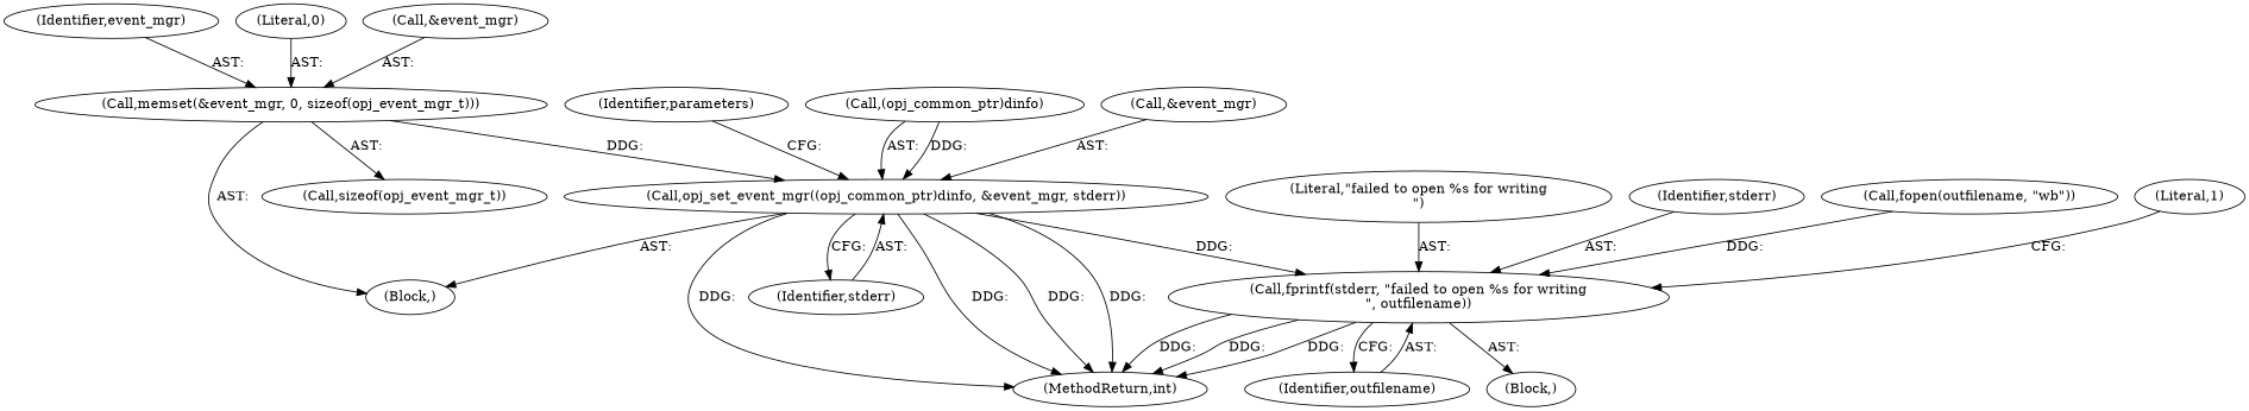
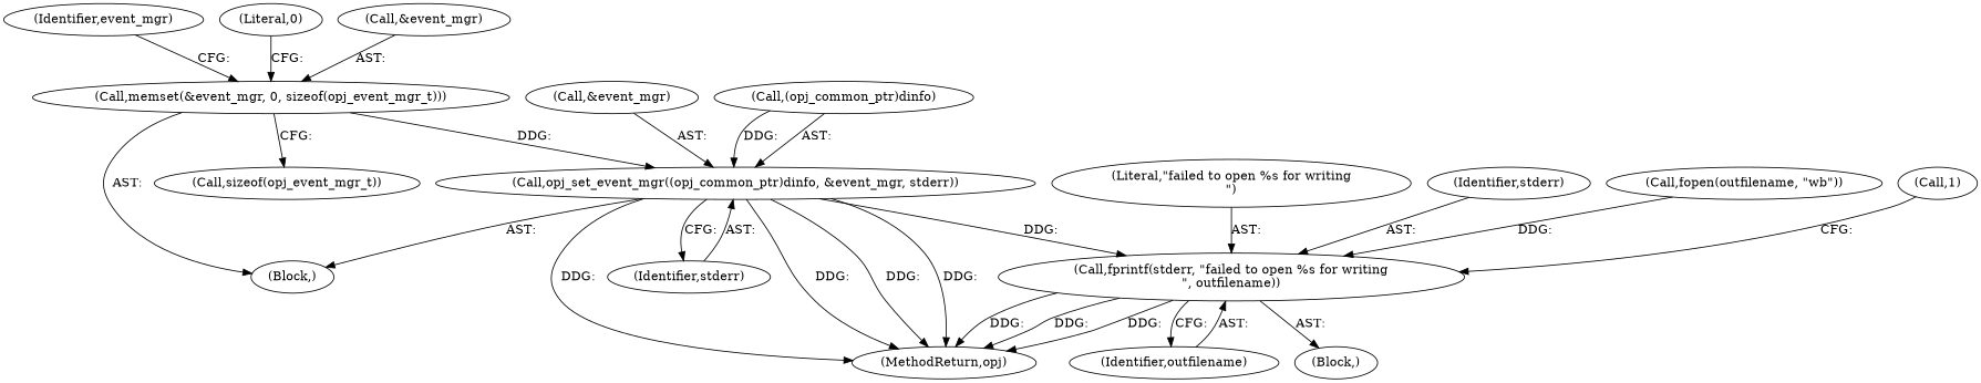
  digraph {
    n1 [label="(Call,memset(&event_mgr, 0, sizeof(opj_event_mgr_t)))"]
    n2 [label="(Call,opj_set_event_mgr((opj_common_ptr)dinfo, &event_mgr, stderr))"]
    n3 [label="(Call,sizeof(opj_event_mgr_t))"]
    n4 [label="(Block,)"]
-   n5 [label="(MethodReturn,int)"]
+   n5 [label="(MethodReturn,opj)"]
    n6 [label="(Call,fprintf(stderr, \"failed to open %s for writing\n\", outfilename))"]
    n7 [label="(Identifier,stderr)"]
    n8 [label="(Identifier,outfilename)"]
    n9 [label="(Block,)"]
    n10 [label="(Identifier,stderr)"]
    n11 [label="(Identifier,event_mgr)"]
    n12 [label="(Call,fopen(outfilename, \"wb\"))"]
    n13 [label="(Literal,0)"]
    n14 [label="(Call,(opj_common_ptr)dinfo)"]
-   n15 [label="(Literal,1)"]
+   n15 [label="(Call,1)"]
    n16 [label="(Call,&event_mgr)"]
-   n17 [label="(Identifier,parameters)"]
    n18 [label="(Literal,\"failed to open %s for writing\n\")"]
    n19 [label="(Call,&event_mgr)"]
    n1 -> n2 [label="DDG: "]
-   n1 -> n3 [label="AST: "]
+   n1 -> n3 [label="CFG: "]
    n1 -> n4 [label="AST: "]
    n2 -> n4 [label="AST: "]
    n2 -> n5 [label="DDG: "]
    n2 -> n5 [label="DDG: "]
    n2 -> n5 [label="DDG: "]
    n2 -> n5 [label="DDG: "]
    n2 -> n6 [label="DDG: "]
    n2 -> n7 [label="CFG: "]
    n6 -> n5 [label="DDG: "]
    n6 -> n5 [label="DDG: "]
    n6 -> n5 [label="DDG: "]
    n6 -> n8 [label="CFG: "]
    n6 -> n9 [label="AST: "]
    n7 -> n2 [label="AST: "]
    n8 -> n6 [label="AST: "]
    n10 -> n6 [label="AST: "]
-   n11 -> n1 [label="AST: "]
+   n11 -> n1 [label="CFG: "]
    n12 -> n6 [label="DDG: "]
-   n13 -> n1 [label="AST: "]
+   n13 -> n1 [label="CFG: "]
    n14 -> n2 [label="AST: "]
    n14 -> n2 [label="DDG: "]
    n15 -> n6 [label="CFG: "]
    n16 -> n1 [label="AST: "]
-   n17 -> n2 [label="CFG: "]
    n18 -> n6 [label="AST: "]
    n19 -> n2 [label="AST: "]
  }
